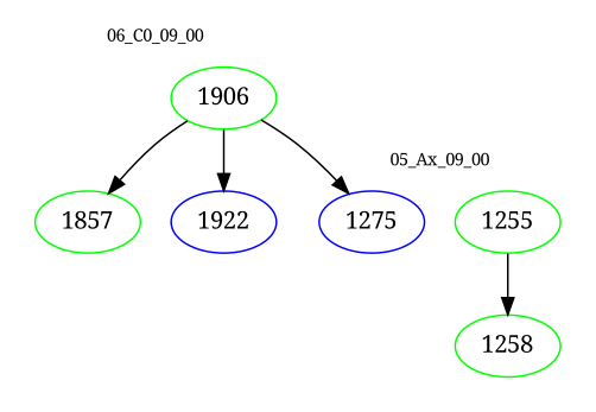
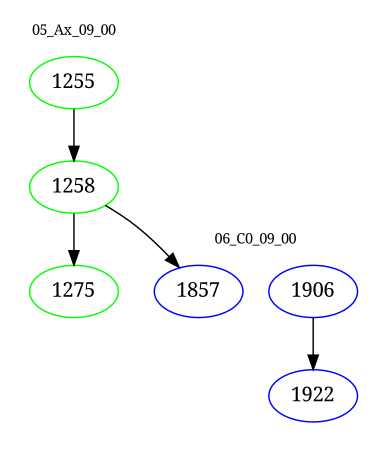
  digraph {
    fontname="Noto Serif"
    node [color=green fontname="Noto Serif"]
    edge [color=black fontname="Noto Serif"]
    n1 [label=1258]
    n2 [label=1255]
-   n3 [color=blue label=1275]
-   n4 [label=1906]
-   n5 [label=1857]
+   n3 [label=1275]
+   n4 [color=blue label=1906]
+   n5 [color=blue label=1857]
    n6 [color=blue label=1922]
    subgraph cluster_1 {
      color=white
      fontsize=10
      label="05_Ax_09_00"
      n1
      n2
      n3
    }
    subgraph cluster_2 {
      color=white
      fontsize=10
      label="06_C0_09_00"
      n4
      n5
      n6
    }
-   n4 -> n3
+   n1 -> n3
    n2 -> n1
-   n4 -> n5
+   n1 -> n5
    n4 -> n6
  }
